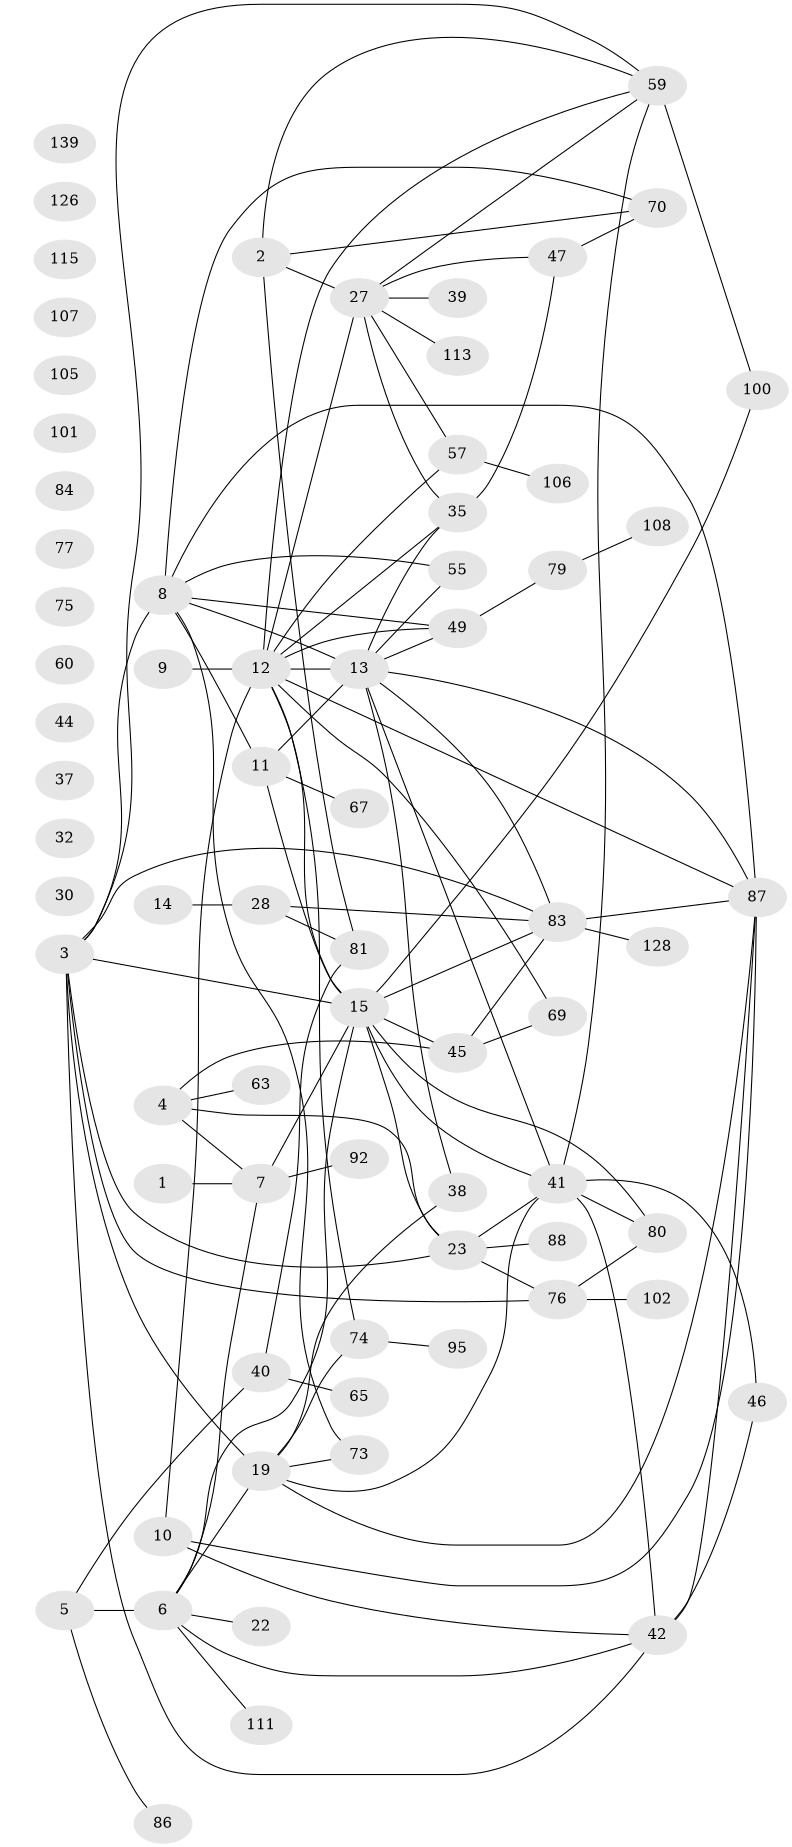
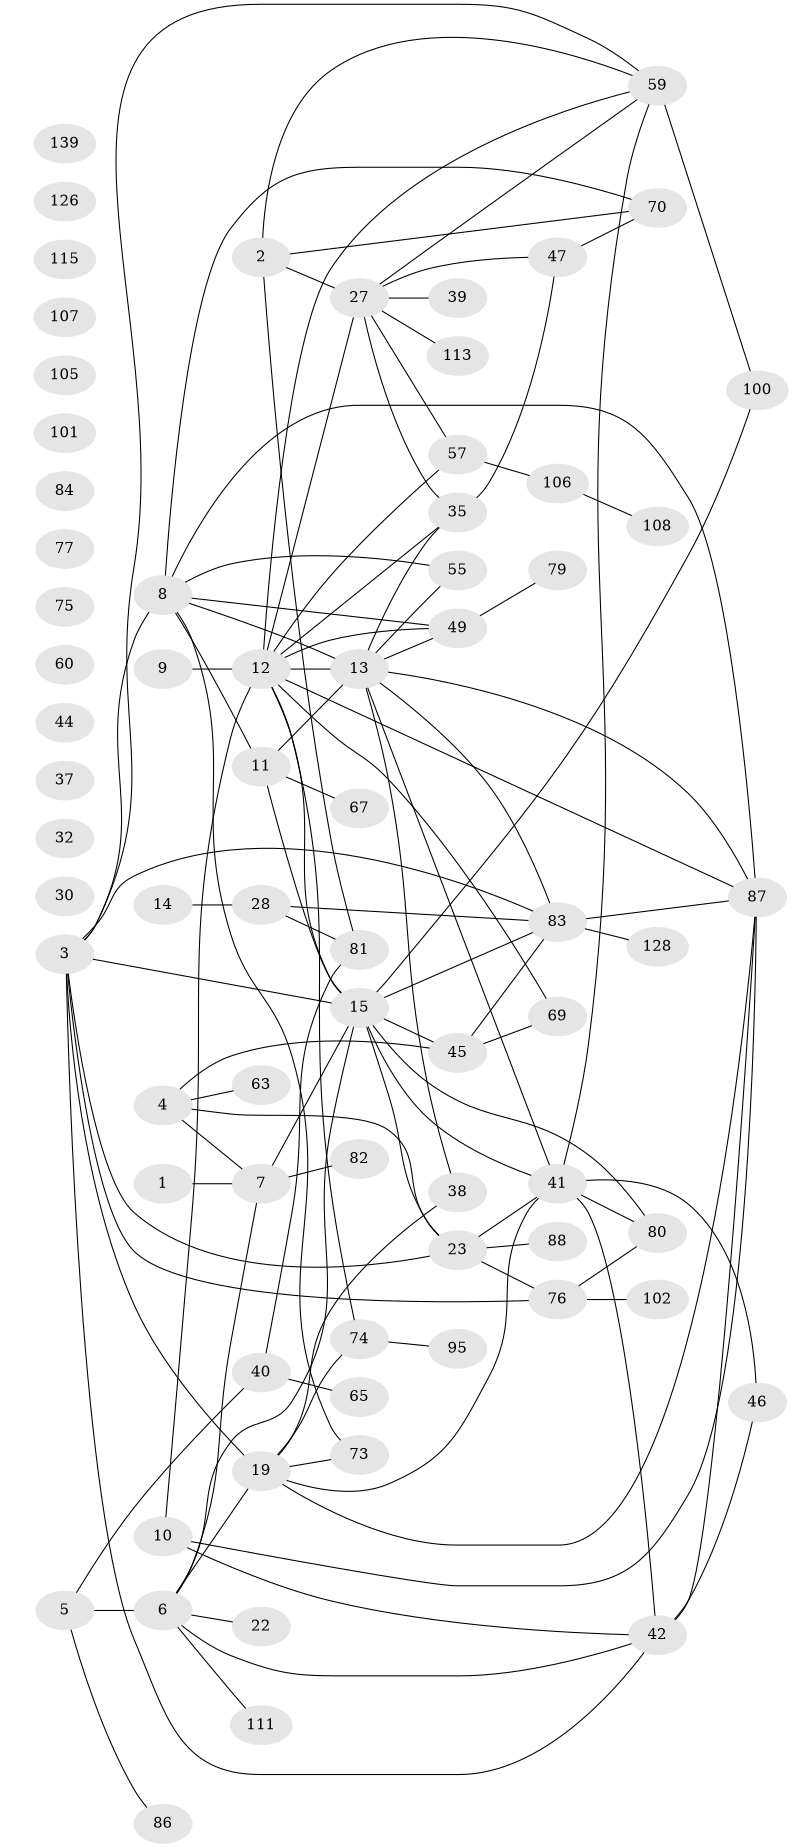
  graph {
    rankdir=LR
    node [color=gray90 style=filled]
    7 [super="+25+16"]
    15 [super="+56+53"]
-   82 [label=92]
+   82
    1
    2 [super="+20+18"]
    27 [super="+29+136"]
    59 [super="+93"]
    70
    81
    35
    57 [super="+71"]
    39
    47 [super="+90"]
    113
    100
    3 [super="+140+97+26"]
    8 [super="+68+36+50"]
    19 [super="+43+121"]
    23 [super="+34+61"]
    42 [super="+125+130"]
    76
    83
    11 [super="+98+135+119"]
    13 [super="+129+114+24+109"]
    49 [super="+51"]
    55
    73
    87 [super="+89"]
    45 [super="+91"]
    41 [super="+48+52"]
    80 [super="+99"]
    74
    38
    88
    46
    102
    128
    4 [super="+123"]
    63
    69
    5 [super="+58"]
    6 [super="+133+64"]
    40 [super="+66"]
    86
    22
    111
    65
    67
    79
    9 [super="+31+85"]
    12 [super="+17+92"]
    10
    106 [super="+120"]
    95
    28 [super="+33"]
    14 [super="+142+144+96+54"]
    30
    32 [super="+122"]
    37 [super="+110"]
    44
    108
    60
    75
    77 [super="+78"]
    84 [super="+94"]
    101
    105
    107
    115
    126
    139
    7 -- 15
    7 -- 82
    15 -- 100
    15 -- 23
    15 -- 83
    15 -- 45
    15 -- 41
    15 -- 80
    1 -- 7
    2 -- 27
    2 -- 59
    2 -- 70
    2 -- 81
    27 -- 59
    27 -- 35
    27 -- 57
    27 -- 39 [weight=2]
    27 -- 47
    27 -- 113
    59 -- 100
    35 -- 47
    57 -- 106
    47 -- 70
    3 -- 15
    3 -- 59 [weight=2]
    3 -- 8
    3 -- 19
    3 -- 23
    3 -- 42
    3 -- 76
    3 -- 83
    8 -- 70
    8 -- 11
    8 -- 13
    8 -- 49
    8 -- 55
    8 -- 73
    8 -- 87
    19 -- 73
    19 -- 87
    19 -- 41
    19 -- 74
    19 -- 38
    23 -- 76
    23 -- 41
    23 -- 88
    42 -- 87
    42 -- 46
    76 -- 80
    76 -- 102
    83 -- 87
    83 -- 128
    11 -- 15
    11 -- 13
    11 -- 67
    13 -- 35
    13 -- 83
    13 -- 49
    13 -- 55
    13 -- 87
    13 -- 41
    13 -- 38
    49 -- 79
    45 -- 83
    45 -- 69
    41 -- 59
    41 -- 42
    41 -- 80
    41 -- 46
    74 -- 95
    4 -- 7
    4 -- 23
    4 -- 45
    4 -- 63
    5 -- 6
    5 -- 40
    5 -- 86
    6 -- 7
    6 -- 15
    6 -- 19
    6 -- 42
    6 -- 22
    6 -- 111
    40 -- 81
    40 -- 65
-   79 -- 108
+   106 -- 108
    9 -- 12
    12 -- 15
    12 -- 27
    12 -- 59 [weight=2]
    12 -- 35
    12 -- 57
    12 -- 13
    12 -- 49
    12 -- 87
    12 -- 74
    12 -- 69
    10 -- 42
    10 -- 87
    10 -- 12
    28 -- 81
    28 -- 83
    14 -- 28
  }
